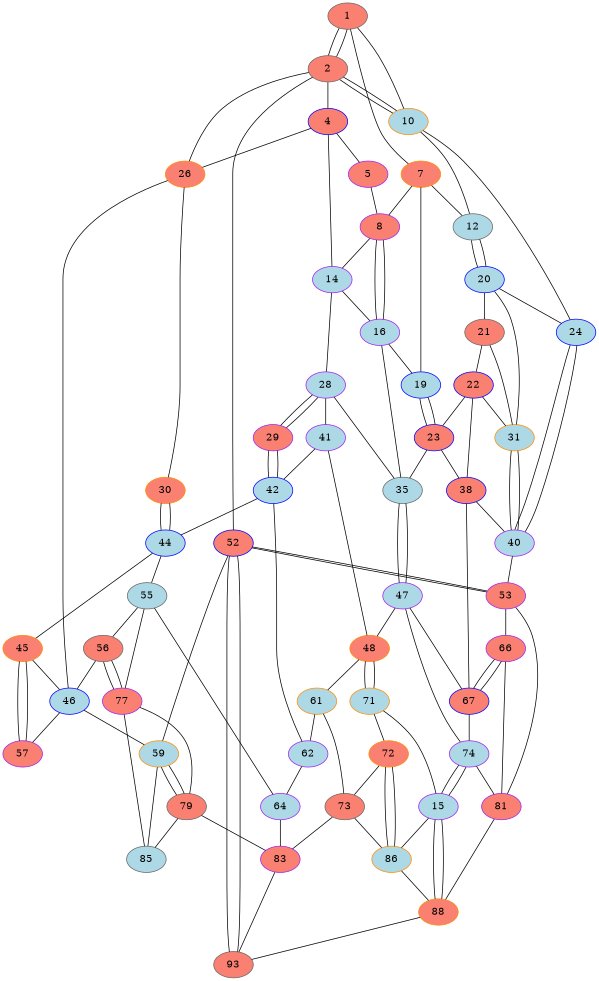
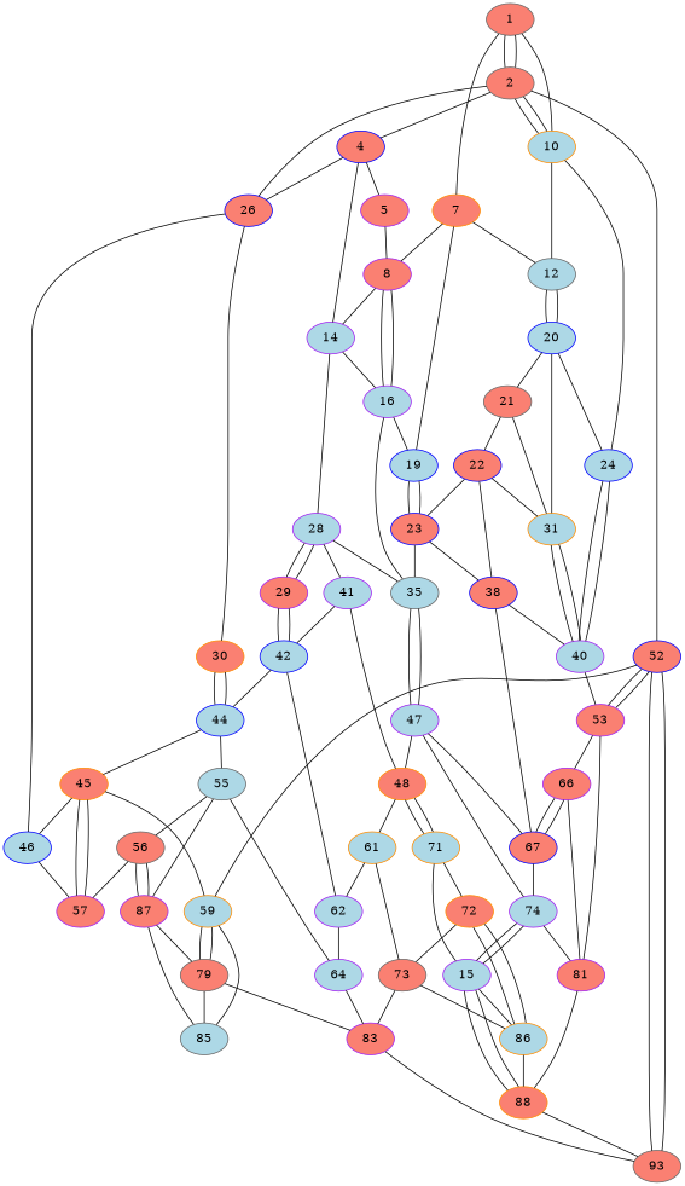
  graph {
    node [color=purple fillcolor=salmon style=filled]
    1 [color=gray40 super="+6"]
    2 [color=gray40 super="+3"]
    7 [color=darkorange super="+13"]
    10 [color=darkorange fillcolor=lightblue super="+11"]
    4 [color=blue super="+15"]
-   26 [color=darkorange super="+27"]
+   26 [color=blue super="+27"]
    52 [color=blue super="+60"]
    8 [super="+9"]
    12 [color=gray40 fillcolor=lightblue]
    19 [color=blue fillcolor=lightblue]
    24 [color=blue fillcolor=lightblue]
    5
    14 [fillcolor=lightblue super="+18"]
    30 [color=darkorange]
    46 [color=blue fillcolor=lightblue super="+58"]
    53 [super="+54"]
    59 [color=darkorange fillcolor=lightblue]
    93 [color=gray40 super="+94"]
    16 [fillcolor=lightblue super="+17"]
    28 [fillcolor=lightblue super="+37"]
    20 [color=blue fillcolor=lightblue super="+25"]
    23 [color=blue super="+34"]
    35 [color=gray40 fillcolor=lightblue super="+36"]
    40 [fillcolor=lightblue super="+43"]
    21 [color=gray40]
    31 [color=darkorange fillcolor=lightblue super="+32"]
    29
    41 [fillcolor=lightblue]
    47 [fillcolor=lightblue super="+69"]
    38 [color=blue super="+39"]
    22 [color=blue super="+33"]
    67 [color=blue super="+68"]
    44 [color=blue fillcolor=lightblue super="+51"]
    57
    42 [color=blue fillcolor=lightblue super="+50"]
    48 [color=darkorange super="+49"]
    62 [fillcolor=lightblue super="+63"]
    45 [color=darkorange]
    55 [color=gray40 fillcolor=lightblue super="+65"]
    74 [fillcolor=lightblue super="+80"]
    66
    81 [super="+92"]
    61 [color=darkorange fillcolor=lightblue super="+70"]
    71 [color=darkorange fillcolor=lightblue]
    64 [fillcolor=lightblue super="+84"]
    56 [color=gray40]
-   77 [super="+78"]
+   77 [super="+78" label=87]
    79 [color=gray40 super="+90"]
    85 [color=gray40 fillcolor=lightblue]
    n50 [fillcolor=lightblue label=15 super="+76"]
    73 [color=gray40 super="+82"]
    72 [color=darkorange]
    88 [color=darkorange super="+89"]
    83 [super="+91"]
    86 [color=darkorange fillcolor=lightblue super="+87"]
    1 -- 2
    1 -- 2
    1 -- 7
    1 -- 10
    2 -- 10
    2 -- 10
    2 -- 4
    2 -- 26
    2 -- 52 [weight=2]
    7 -- 8
    7 -- 12
    7 -- 19
    10 -- 12
    10 -- 24
    4 -- 26
    4 -- 5
    4 -- 14
    26 -- 30
    26 -- 46
    52 -- 53
    52 -- 53
    52 -- 59
    52 -- 93 [weight=2]
    52 -- 93
    8 -- 14
    8 -- 16
    8 -- 16
    12 -- 20
    12 -- 20
    19 -- 23
    19 -- 23
    24 -- 40
    24 -- 40
    5 -- 8
    14 -- 16
    14 -- 28
    30 -- 44
    30 -- 44
-   46 -- 59
+   45 -- 59
    46 -- 57
    53 -- 66
    53 -- 81
    59 -- 79
    59 -- 79
    59 -- 85
    16 -- 19
    16 -- 35
    28 -- 35
    28 -- 29
    28 -- 29
    28 -- 41
    20 -- 24
    20 -- 21
    20 -- 31
    23 -- 35
    23 -- 38
    35 -- 47
    35 -- 47
    40 -- 53
    21 -- 31
    21 -- 22
    31 -- 40
    31 -- 40
    29 -- 42
    29 -- 42
    41 -- 42
    41 -- 48
    47 -- 67
    47 -- 48
    47 -- 74
    38 -- 40
    38 -- 67
    22 -- 23
    22 -- 31
    22 -- 38
    67 -- 74
    44 -- 45
    44 -- 55
    42 -- 44
    42 -- 62
    48 -- 61
    48 -- 71
    48 -- 71
    62 -- 64
    45 -- 46
    45 -- 57
    45 -- 57
    55 -- 64
    55 -- 56
    55 -- 77
    74 -- 81
    74 -- n50
    74 -- n50
    66 -- 67
    66 -- 67
    66 -- 81
    81 -- 88
    61 -- 62 [weight=2]
    61 -- 73
    71 -- n50
    71 -- 72
    64 -- 83
-   56 -- 46
+   56 -- 57
    56 -- 77
    56 -- 77
    77 -- 79
    77 -- 85
    79 -- 85
    79 -- 83
    n50 -- 88
    n50 -- 88
    n50 -- 86
    73 -- 83
    73 -- 86
    72 -- 73
    72 -- 86
    72 -- 86
    88 -- 93
    83 -- 93
    86 -- 88
  }
